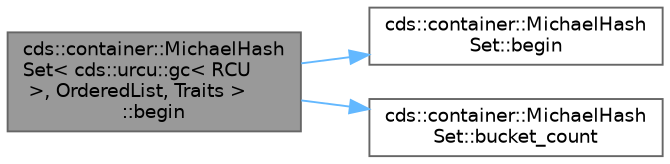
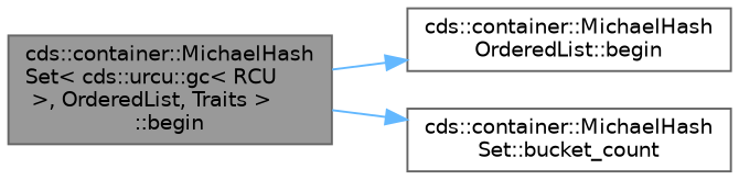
  digraph {
    rankdir=LR
    fontname="DejaVu Sans"
    node [color=grey40 fillcolor=white fontname="DejaVu Sans" fontsize=10 shape=box style=filled]
    edge [color=steelblue1 fontname="DejaVu Sans" fontsize=10 labelfontname=Helvetica labelfontsize=10 style=solid]
    n1 [color=gray40 fillcolor=grey60 fontcolor=black height=0.2 label="cds::container::MichaelHash\lSet\< cds::urcu::gc\< RCU\l \>, OrderedList, Traits \>\l::begin" width=0.4]
-   n2 [height=0.2 label="cds::container::MichaelHash\lSet::begin" width=0.4]
+   n2 [height=0.2 label="cds::container::MichaelHash\lOrderedList::begin" width=0.4]
    n3 [height=0.2 label="cds::container::MichaelHash\lSet::bucket_count" width=0.4]
    n1 -> n2
    n1 -> n3
  }
